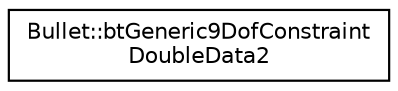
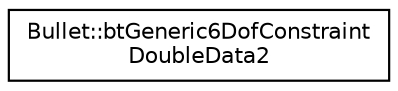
  digraph {
    rankdir=LR
-   n1 [color=black fillcolor=white fontname=Helvetica fontsize=10 height=0.2 label="Bullet::btGeneric9DofConstraint\lDoubleData2" shape=record style=filled width=0.4]
+   n1 [color=black fillcolor=white fontname=Helvetica fontsize=10 height=0.2 label="Bullet::btGeneric6DofConstraint\lDoubleData2" shape=record style=filled width=0.4]
  }
